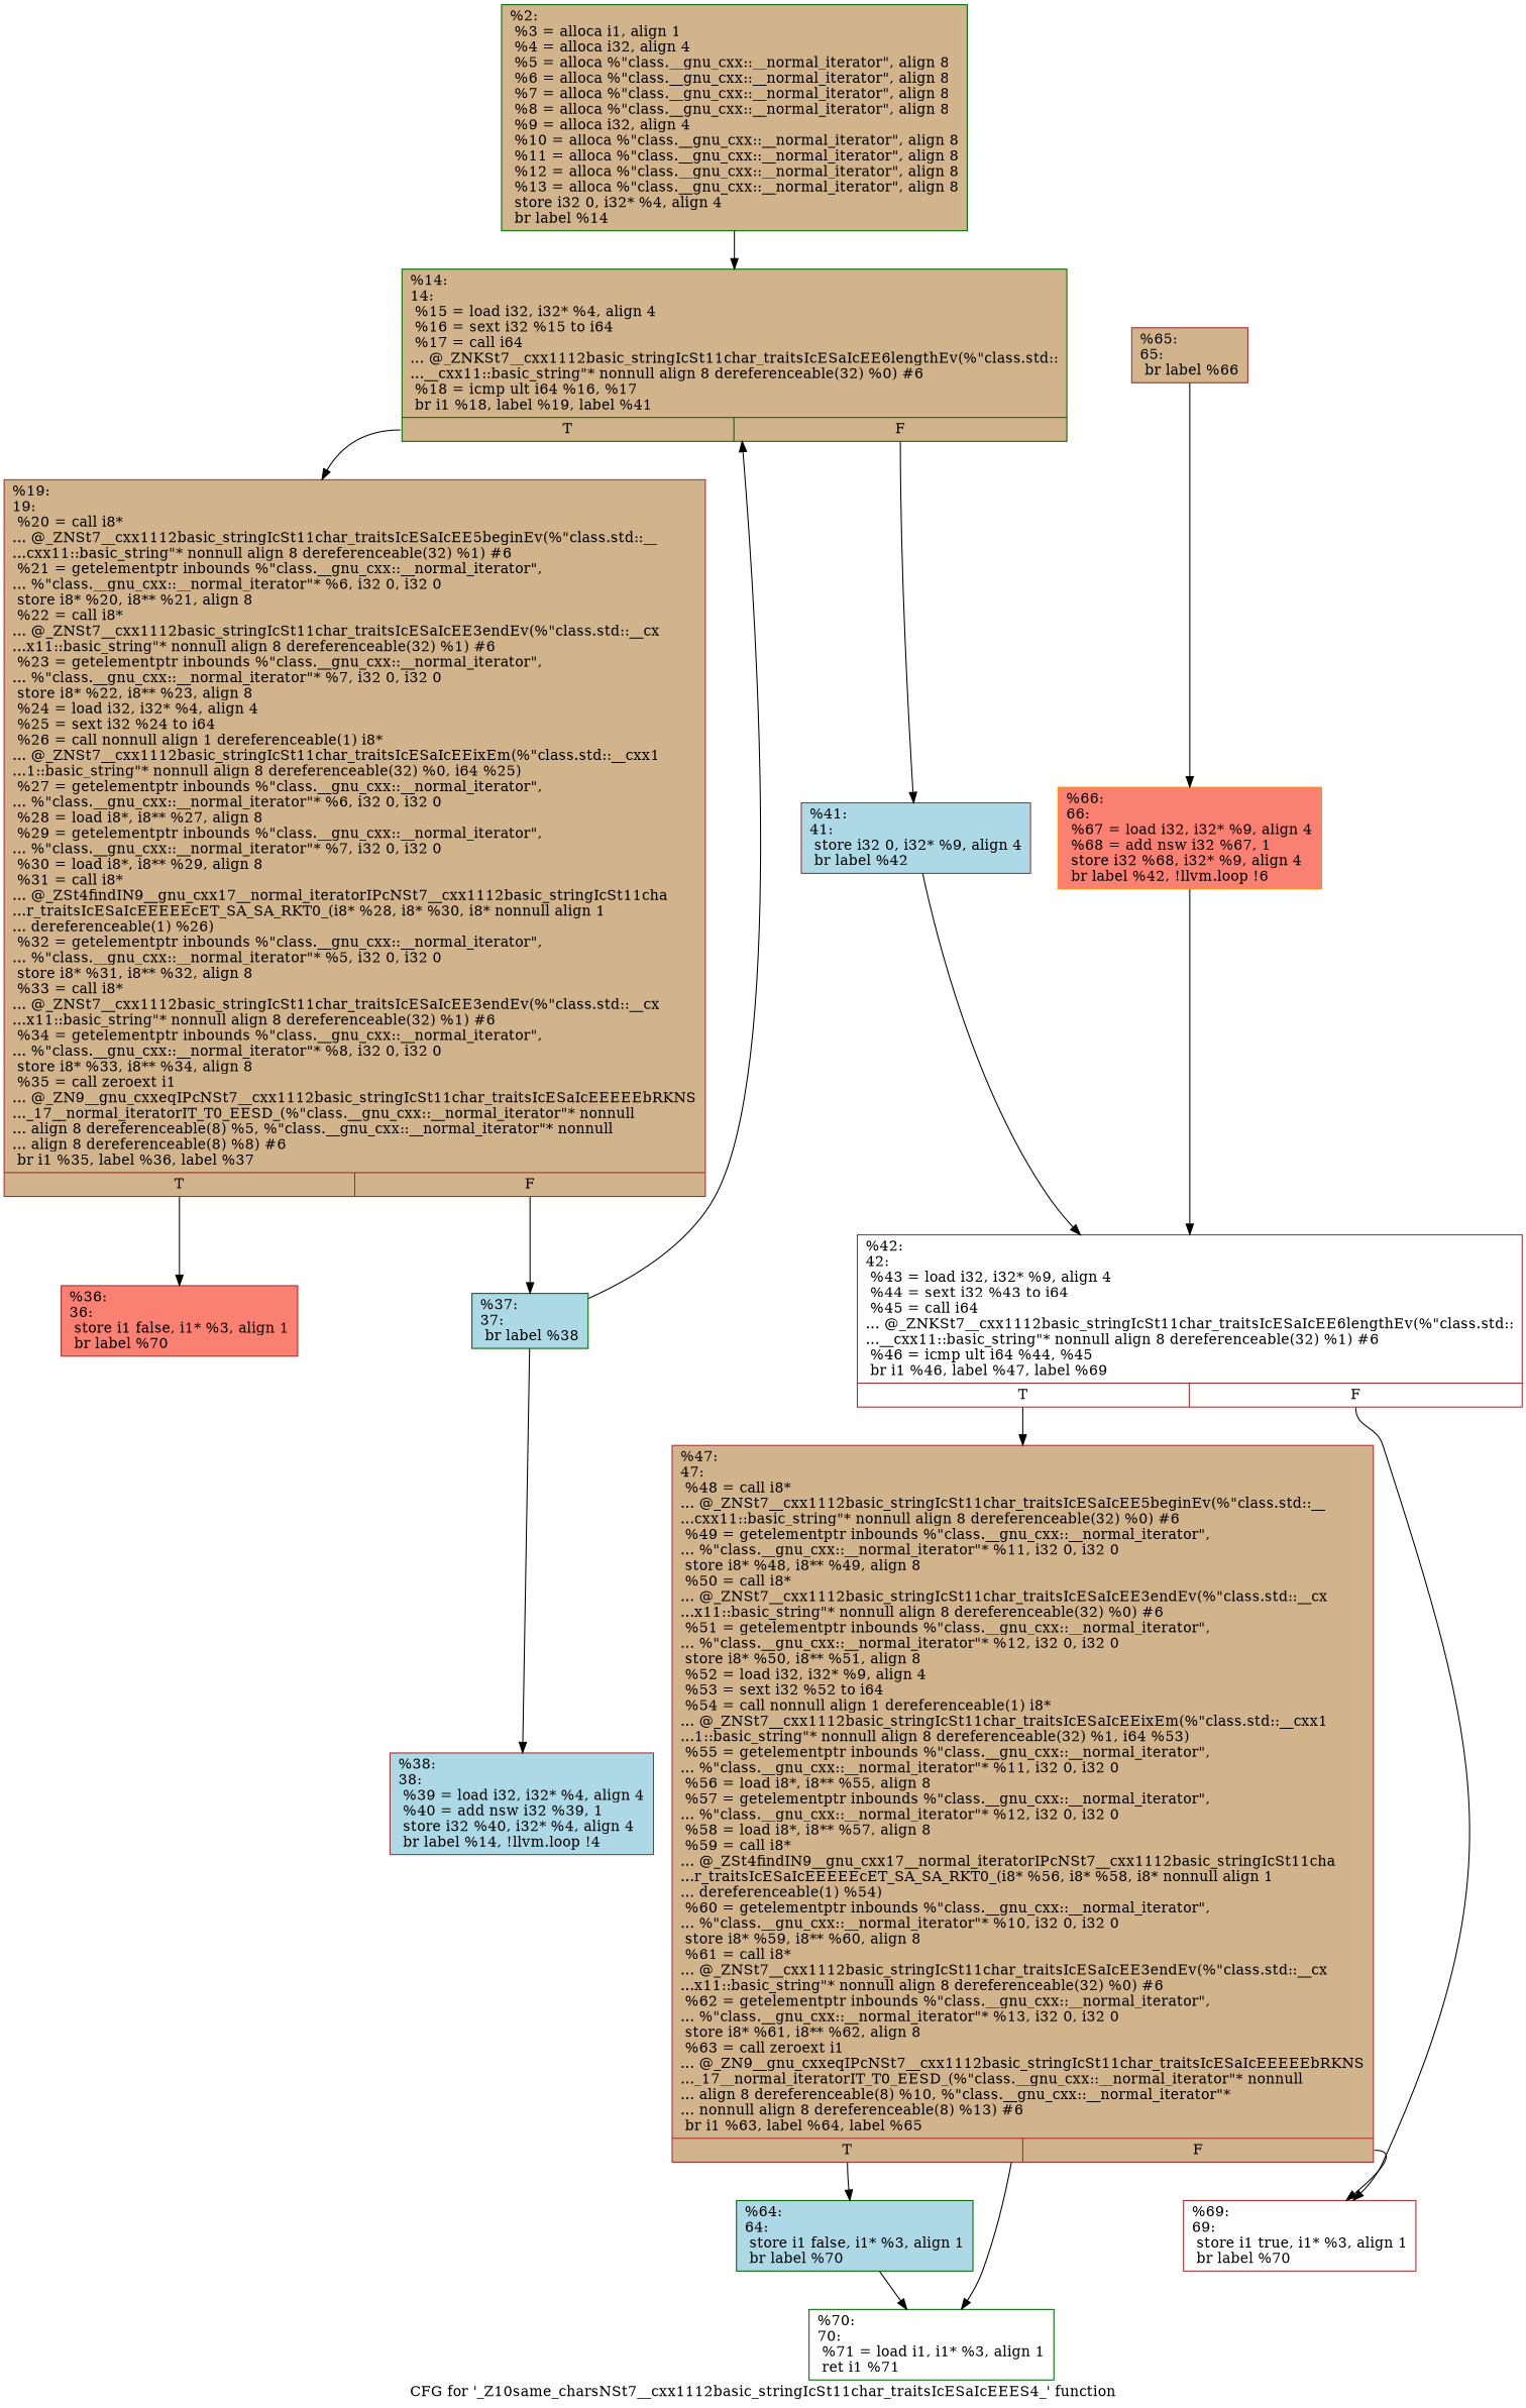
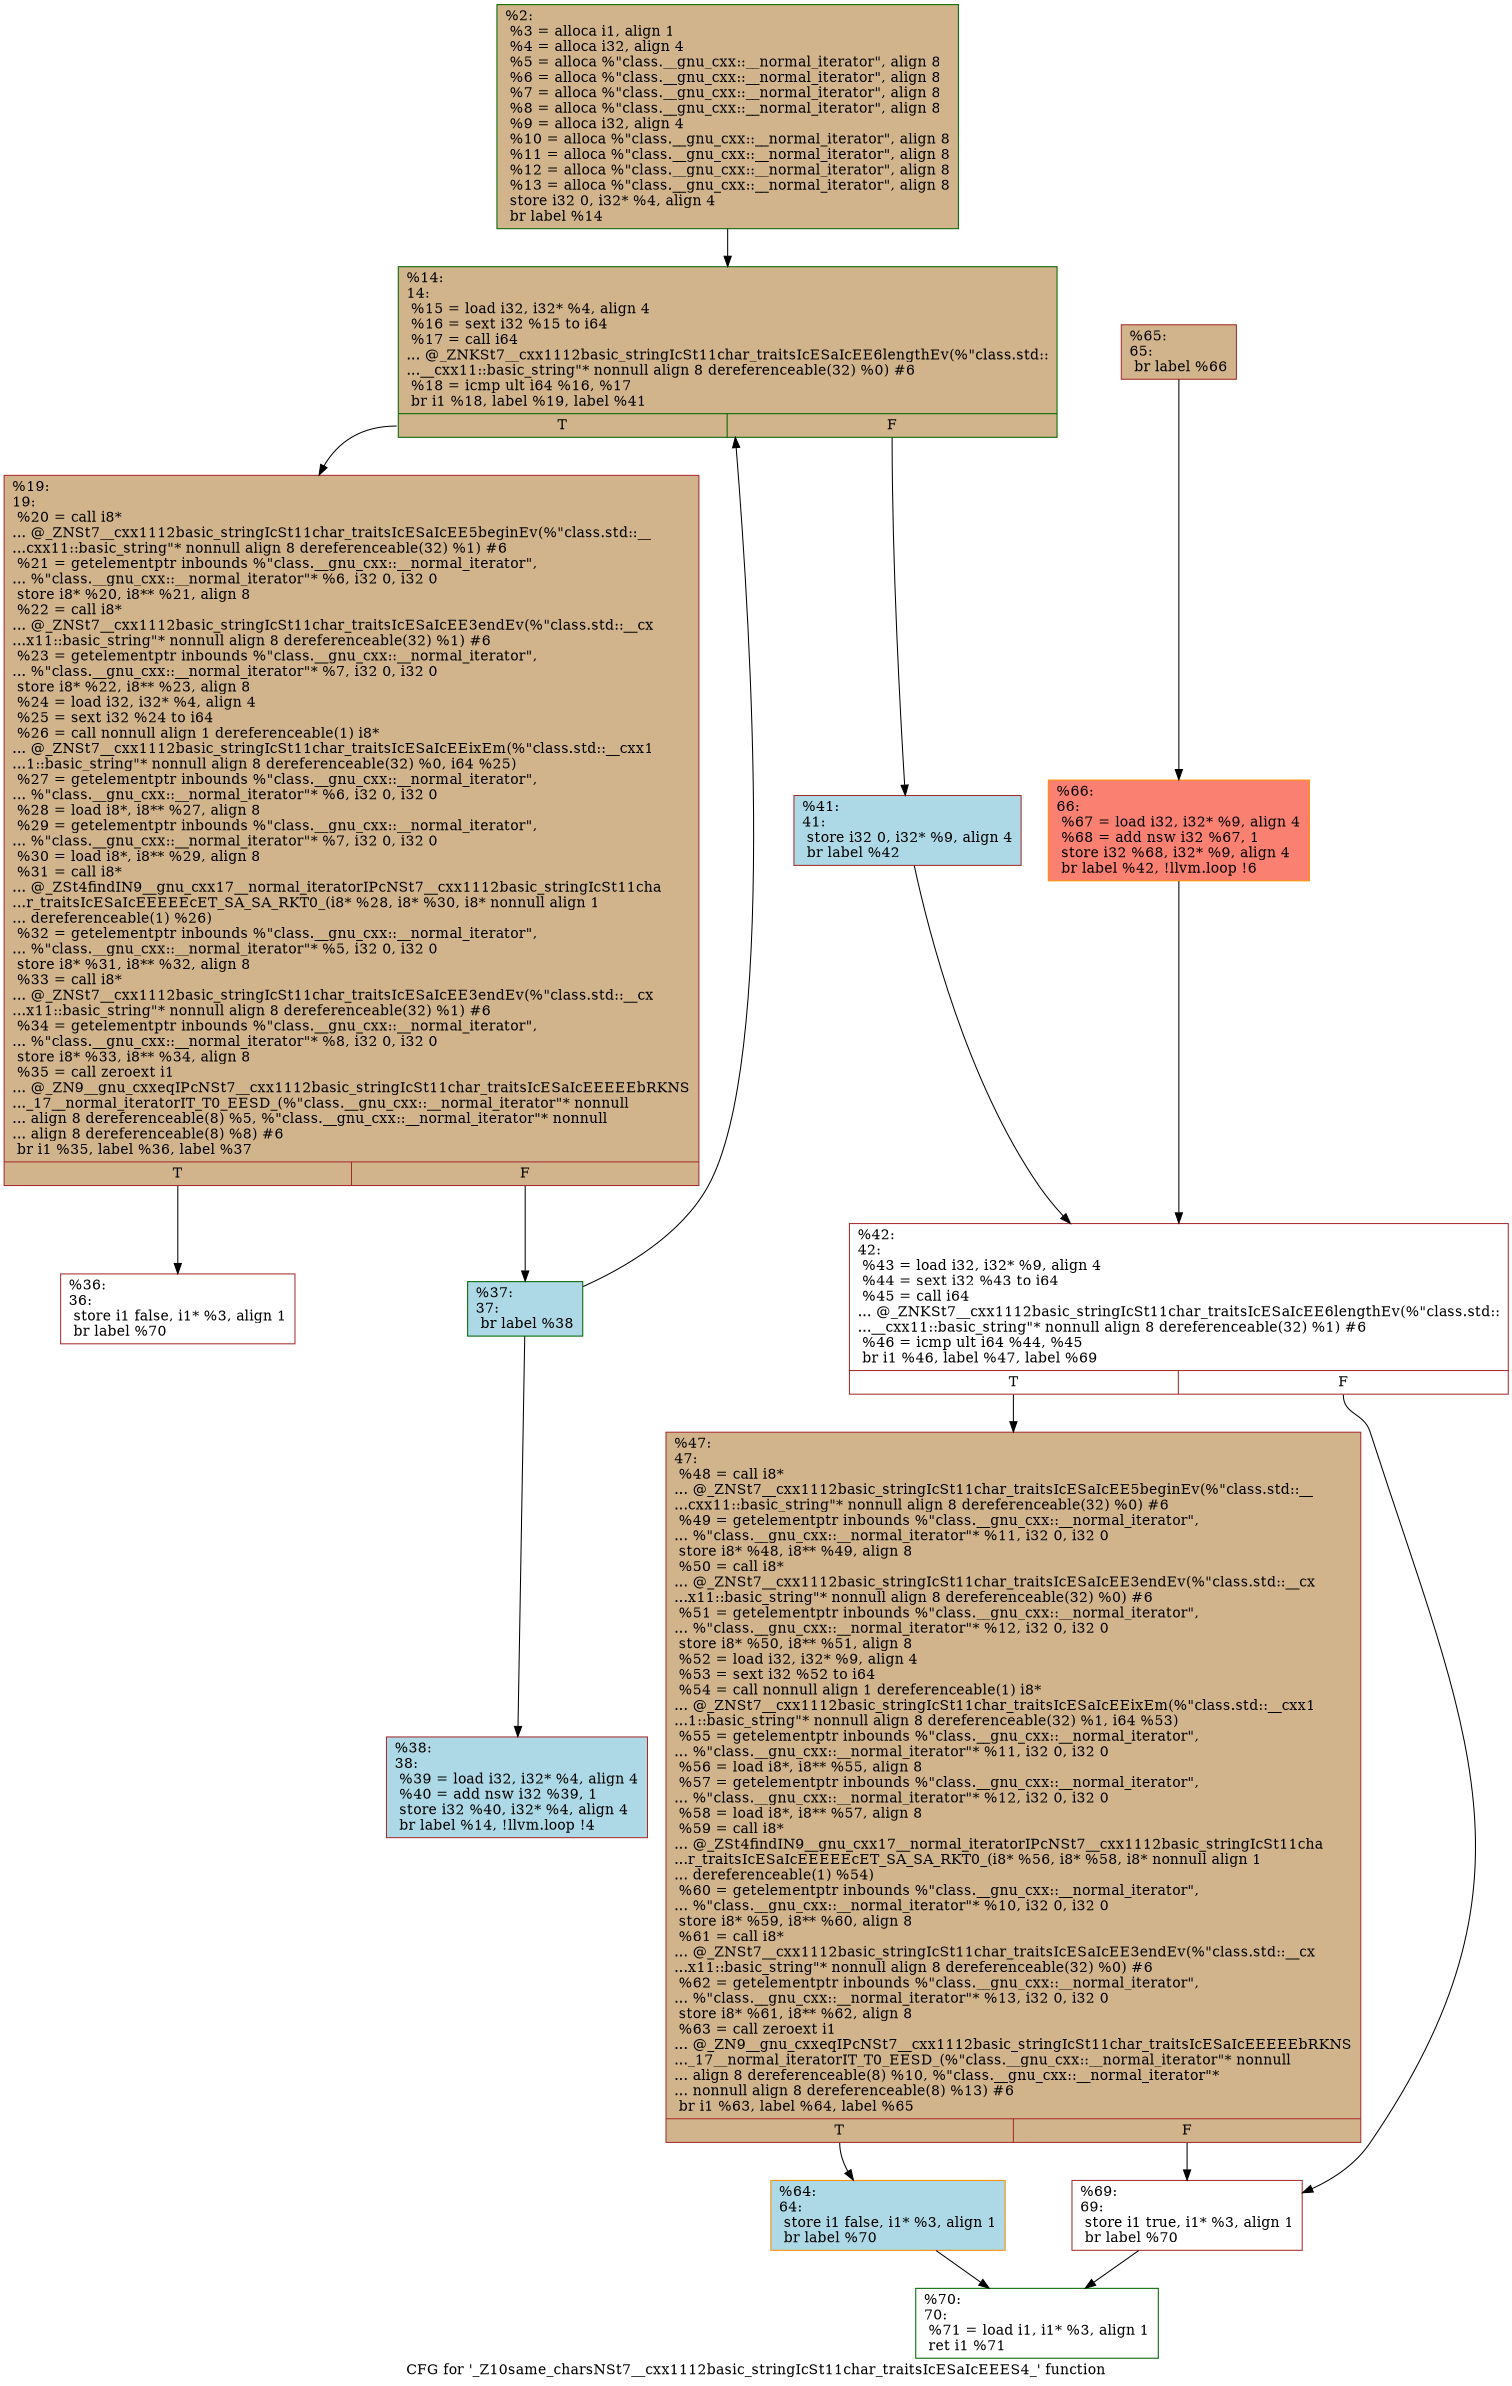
  digraph {
    label="CFG for '_Z10same_charsNSt7__cxx1112basic_stringIcSt11char_traitsIcESaIcEEES4_' function"
    node [color=brown fillcolor=tan shape=record style=filled]
    n1 [color=darkgreen label="{%2:\l  %3 = alloca i1, align 1\l  %4 = alloca i32, align 4\l  %5 = alloca %\"class.__gnu_cxx::__normal_iterator\", align 8\l  %6 = alloca %\"class.__gnu_cxx::__normal_iterator\", align 8\l  %7 = alloca %\"class.__gnu_cxx::__normal_iterator\", align 8\l  %8 = alloca %\"class.__gnu_cxx::__normal_iterator\", align 8\l  %9 = alloca i32, align 4\l  %10 = alloca %\"class.__gnu_cxx::__normal_iterator\", align 8\l  %11 = alloca %\"class.__gnu_cxx::__normal_iterator\", align 8\l  %12 = alloca %\"class.__gnu_cxx::__normal_iterator\", align 8\l  %13 = alloca %\"class.__gnu_cxx::__normal_iterator\", align 8\l  store i32 0, i32* %4, align 4\l  br label %14\l}"]
    n2 [color=darkgreen label="{%14:\l14:                                               \l  %15 = load i32, i32* %4, align 4\l  %16 = sext i32 %15 to i64\l  %17 = call i64\l... @_ZNKSt7__cxx1112basic_stringIcSt11char_traitsIcESaIcEE6lengthEv(%\"class.std::\l...__cxx11::basic_string\"* nonnull align 8 dereferenceable(32) %0) #6\l  %18 = icmp ult i64 %16, %17\l  br i1 %18, label %19, label %41\l|{<s0>T|<s1>F}}"]
    n3 [label="{%19:\l19:                                               \l  %20 = call i8*\l... @_ZNSt7__cxx1112basic_stringIcSt11char_traitsIcESaIcEE5beginEv(%\"class.std::__\l...cxx11::basic_string\"* nonnull align 8 dereferenceable(32) %1) #6\l  %21 = getelementptr inbounds %\"class.__gnu_cxx::__normal_iterator\",\l... %\"class.__gnu_cxx::__normal_iterator\"* %6, i32 0, i32 0\l  store i8* %20, i8** %21, align 8\l  %22 = call i8*\l... @_ZNSt7__cxx1112basic_stringIcSt11char_traitsIcESaIcEE3endEv(%\"class.std::__cx\l...x11::basic_string\"* nonnull align 8 dereferenceable(32) %1) #6\l  %23 = getelementptr inbounds %\"class.__gnu_cxx::__normal_iterator\",\l... %\"class.__gnu_cxx::__normal_iterator\"* %7, i32 0, i32 0\l  store i8* %22, i8** %23, align 8\l  %24 = load i32, i32* %4, align 4\l  %25 = sext i32 %24 to i64\l  %26 = call nonnull align 1 dereferenceable(1) i8*\l... @_ZNSt7__cxx1112basic_stringIcSt11char_traitsIcESaIcEEixEm(%\"class.std::__cxx1\l...1::basic_string\"* nonnull align 8 dereferenceable(32) %0, i64 %25)\l  %27 = getelementptr inbounds %\"class.__gnu_cxx::__normal_iterator\",\l... %\"class.__gnu_cxx::__normal_iterator\"* %6, i32 0, i32 0\l  %28 = load i8*, i8** %27, align 8\l  %29 = getelementptr inbounds %\"class.__gnu_cxx::__normal_iterator\",\l... %\"class.__gnu_cxx::__normal_iterator\"* %7, i32 0, i32 0\l  %30 = load i8*, i8** %29, align 8\l  %31 = call i8*\l... @_ZSt4findIN9__gnu_cxx17__normal_iteratorIPcNSt7__cxx1112basic_stringIcSt11cha\l...r_traitsIcESaIcEEEEEcET_SA_SA_RKT0_(i8* %28, i8* %30, i8* nonnull align 1\l... dereferenceable(1) %26)\l  %32 = getelementptr inbounds %\"class.__gnu_cxx::__normal_iterator\",\l... %\"class.__gnu_cxx::__normal_iterator\"* %5, i32 0, i32 0\l  store i8* %31, i8** %32, align 8\l  %33 = call i8*\l... @_ZNSt7__cxx1112basic_stringIcSt11char_traitsIcESaIcEE3endEv(%\"class.std::__cx\l...x11::basic_string\"* nonnull align 8 dereferenceable(32) %1) #6\l  %34 = getelementptr inbounds %\"class.__gnu_cxx::__normal_iterator\",\l... %\"class.__gnu_cxx::__normal_iterator\"* %8, i32 0, i32 0\l  store i8* %33, i8** %34, align 8\l  %35 = call zeroext i1\l... @_ZN9__gnu_cxxeqIPcNSt7__cxx1112basic_stringIcSt11char_traitsIcESaIcEEEEEbRKNS\l..._17__normal_iteratorIT_T0_EESD_(%\"class.__gnu_cxx::__normal_iterator\"* nonnull\l... align 8 dereferenceable(8) %5, %\"class.__gnu_cxx::__normal_iterator\"* nonnull\l... align 8 dereferenceable(8) %8) #6\l  br i1 %35, label %36, label %37\l|{<s0>T|<s1>F}}"]
    n4 [fillcolor=lightblue label="{%41:\l41:                                               \l  store i32 0, i32* %9, align 4\l  br label %42\l}"]
-   n5 [fillcolor=salmon label="{%36:\l36:                                               \l  store i1 false, i1* %3, align 1\l  br label %70\l}"]
+   n5 [fillcolor=white label="{%36:\l36:                                               \l  store i1 false, i1* %3, align 1\l  br label %70\l}"]
    n6 [color=darkgreen fillcolor=lightblue label="{%37:\l37:                                               \l  br label %38\l}"]
    n7 [fillcolor=white label="{%42:\l42:                                               \l  %43 = load i32, i32* %9, align 4\l  %44 = sext i32 %43 to i64\l  %45 = call i64\l... @_ZNKSt7__cxx1112basic_stringIcSt11char_traitsIcESaIcEE6lengthEv(%\"class.std::\l...__cxx11::basic_string\"* nonnull align 8 dereferenceable(32) %1) #6\l  %46 = icmp ult i64 %44, %45\l  br i1 %46, label %47, label %69\l|{<s0>T|<s1>F}}"]
    n8 [fillcolor=lightblue label="{%38:\l38:                                               \l  %39 = load i32, i32* %4, align 4\l  %40 = add nsw i32 %39, 1\l  store i32 %40, i32* %4, align 4\l  br label %14, !llvm.loop !4\l}"]
    n9 [label="{%47:\l47:                                               \l  %48 = call i8*\l... @_ZNSt7__cxx1112basic_stringIcSt11char_traitsIcESaIcEE5beginEv(%\"class.std::__\l...cxx11::basic_string\"* nonnull align 8 dereferenceable(32) %0) #6\l  %49 = getelementptr inbounds %\"class.__gnu_cxx::__normal_iterator\",\l... %\"class.__gnu_cxx::__normal_iterator\"* %11, i32 0, i32 0\l  store i8* %48, i8** %49, align 8\l  %50 = call i8*\l... @_ZNSt7__cxx1112basic_stringIcSt11char_traitsIcESaIcEE3endEv(%\"class.std::__cx\l...x11::basic_string\"* nonnull align 8 dereferenceable(32) %0) #6\l  %51 = getelementptr inbounds %\"class.__gnu_cxx::__normal_iterator\",\l... %\"class.__gnu_cxx::__normal_iterator\"* %12, i32 0, i32 0\l  store i8* %50, i8** %51, align 8\l  %52 = load i32, i32* %9, align 4\l  %53 = sext i32 %52 to i64\l  %54 = call nonnull align 1 dereferenceable(1) i8*\l... @_ZNSt7__cxx1112basic_stringIcSt11char_traitsIcESaIcEEixEm(%\"class.std::__cxx1\l...1::basic_string\"* nonnull align 8 dereferenceable(32) %1, i64 %53)\l  %55 = getelementptr inbounds %\"class.__gnu_cxx::__normal_iterator\",\l... %\"class.__gnu_cxx::__normal_iterator\"* %11, i32 0, i32 0\l  %56 = load i8*, i8** %55, align 8\l  %57 = getelementptr inbounds %\"class.__gnu_cxx::__normal_iterator\",\l... %\"class.__gnu_cxx::__normal_iterator\"* %12, i32 0, i32 0\l  %58 = load i8*, i8** %57, align 8\l  %59 = call i8*\l... @_ZSt4findIN9__gnu_cxx17__normal_iteratorIPcNSt7__cxx1112basic_stringIcSt11cha\l...r_traitsIcESaIcEEEEEcET_SA_SA_RKT0_(i8* %56, i8* %58, i8* nonnull align 1\l... dereferenceable(1) %54)\l  %60 = getelementptr inbounds %\"class.__gnu_cxx::__normal_iterator\",\l... %\"class.__gnu_cxx::__normal_iterator\"* %10, i32 0, i32 0\l  store i8* %59, i8** %60, align 8\l  %61 = call i8*\l... @_ZNSt7__cxx1112basic_stringIcSt11char_traitsIcESaIcEE3endEv(%\"class.std::__cx\l...x11::basic_string\"* nonnull align 8 dereferenceable(32) %0) #6\l  %62 = getelementptr inbounds %\"class.__gnu_cxx::__normal_iterator\",\l... %\"class.__gnu_cxx::__normal_iterator\"* %13, i32 0, i32 0\l  store i8* %61, i8** %62, align 8\l  %63 = call zeroext i1\l... @_ZN9__gnu_cxxeqIPcNSt7__cxx1112basic_stringIcSt11char_traitsIcESaIcEEEEEbRKNS\l..._17__normal_iteratorIT_T0_EESD_(%\"class.__gnu_cxx::__normal_iterator\"* nonnull\l... align 8 dereferenceable(8) %10, %\"class.__gnu_cxx::__normal_iterator\"*\l... nonnull align 8 dereferenceable(8) %13) #6\l  br i1 %63, label %64, label %65\l|{<s0>T|<s1>F}}"]
    n10 [fillcolor=white label="{%69:\l69:                                               \l  store i1 true, i1* %3, align 1\l  br label %70\l}"]
    n11 [color=darkgreen fillcolor=white label="{%70:\l70:                                               \l  %71 = load i1, i1* %3, align 1\l  ret i1 %71\l}"]
-   n12 [color=darkgreen fillcolor=lightblue label="{%64:\l64:                                               \l  store i1 false, i1* %3, align 1\l  br label %70\l}"]
+   n12 [color=darkorange fillcolor=lightblue label="{%64:\l64:                                               \l  store i1 false, i1* %3, align 1\l  br label %70\l}"]
    n13 [label="{%65:\l65:                                               \l  br label %66\l}"]
    n14 [color=darkorange fillcolor=salmon label="{%66:\l66:                                               \l  %67 = load i32, i32* %9, align 4\l  %68 = add nsw i32 %67, 1\l  store i32 %68, i32* %9, align 4\l  br label %42, !llvm.loop !6\l}"]
    n1 -> n2
    n2 -> n3 [tailport=s0]
    n2 -> n4 [tailport=s1]
    n3 -> n5 [tailport=s0]
    n3 -> n6 [tailport=s1]
    n4 -> n7
    n6 -> n2
    n6 -> n8
    n7 -> n9 [tailport=s0]
    n7 -> n10 [tailport=s1]
    n9 -> n10 [tailport=s1]
    n9 -> n12 [tailport=s0]
-   n9 -> n11
+   n10 -> n11
    n12 -> n11
    n13 -> n14
    n14 -> n7
  }
